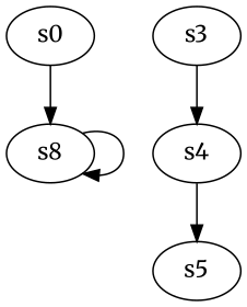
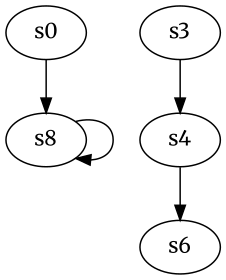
  digraph {
    fontname=Merriweather
    node [fontname=Merriweather player=1]
    edge [fontname=Merriweather]
    n1 [label=s8]
    s0 [player=0]
    s3
    s4 [player=0]
-   s5
+   s5 [label=s6]
    n1 -> n1 [constraint="time % 4 == 0"]
    s0 -> n1
    s3 -> s4
    s4 -> s5
  }
